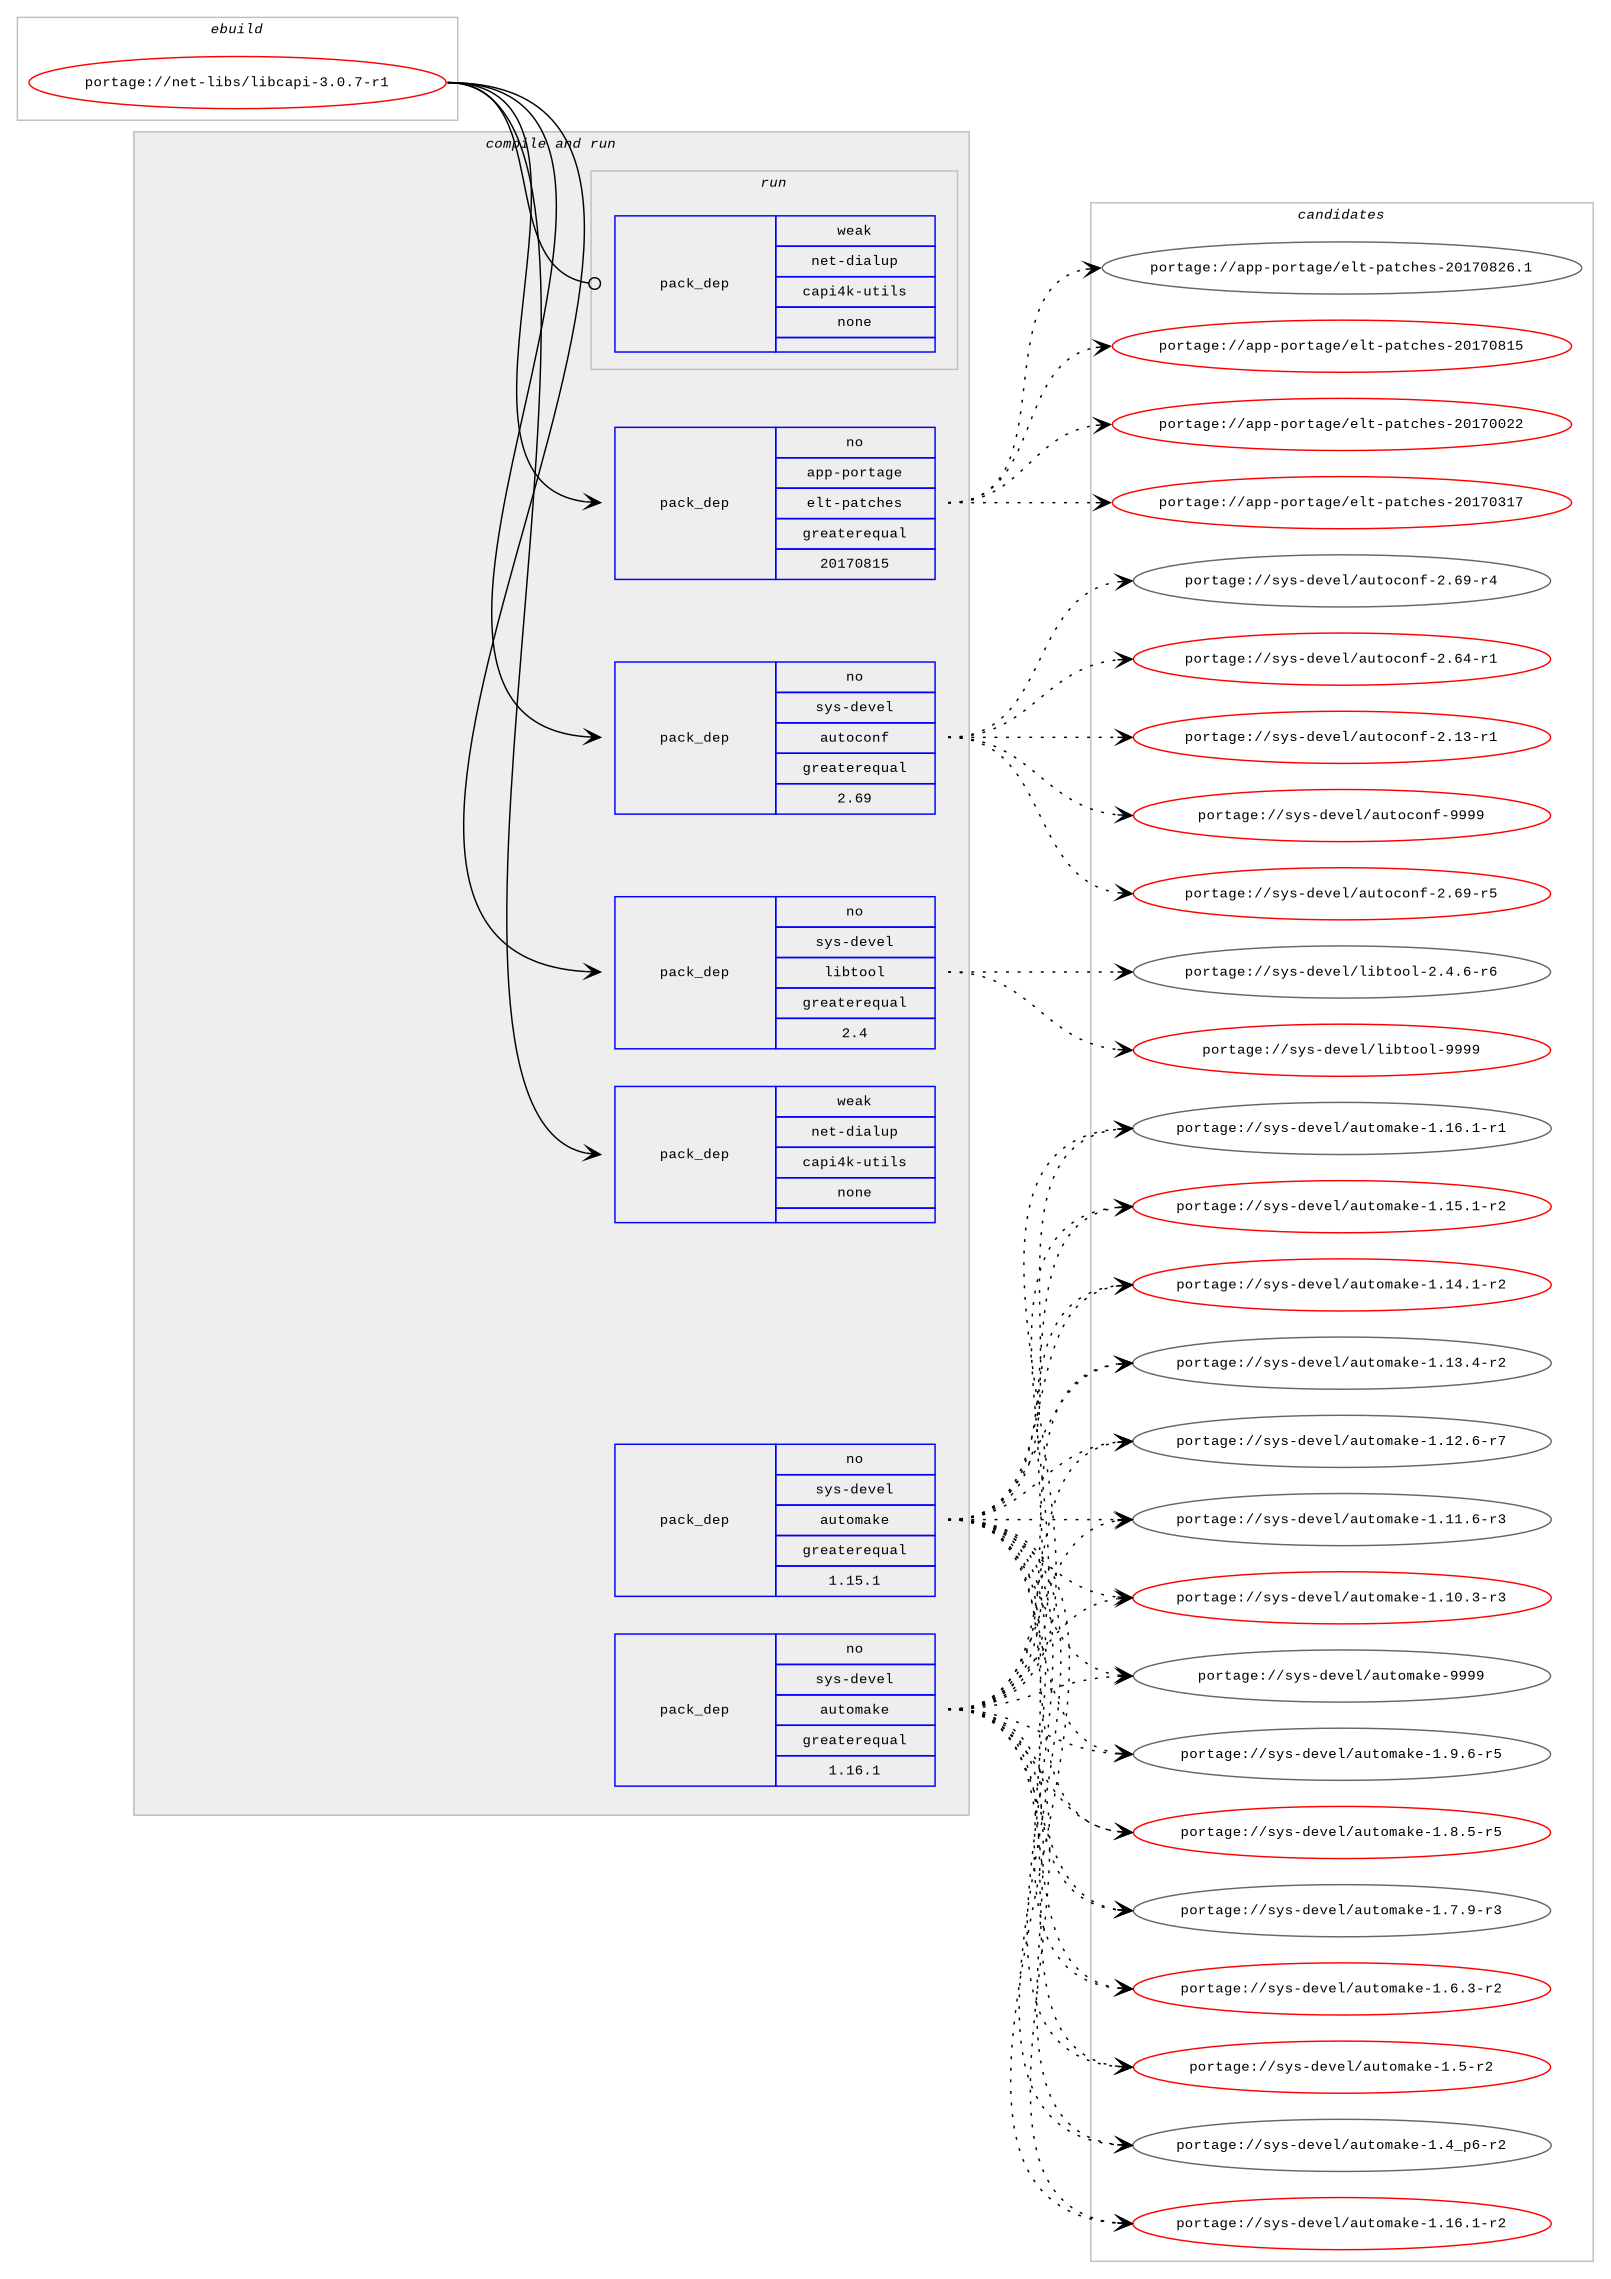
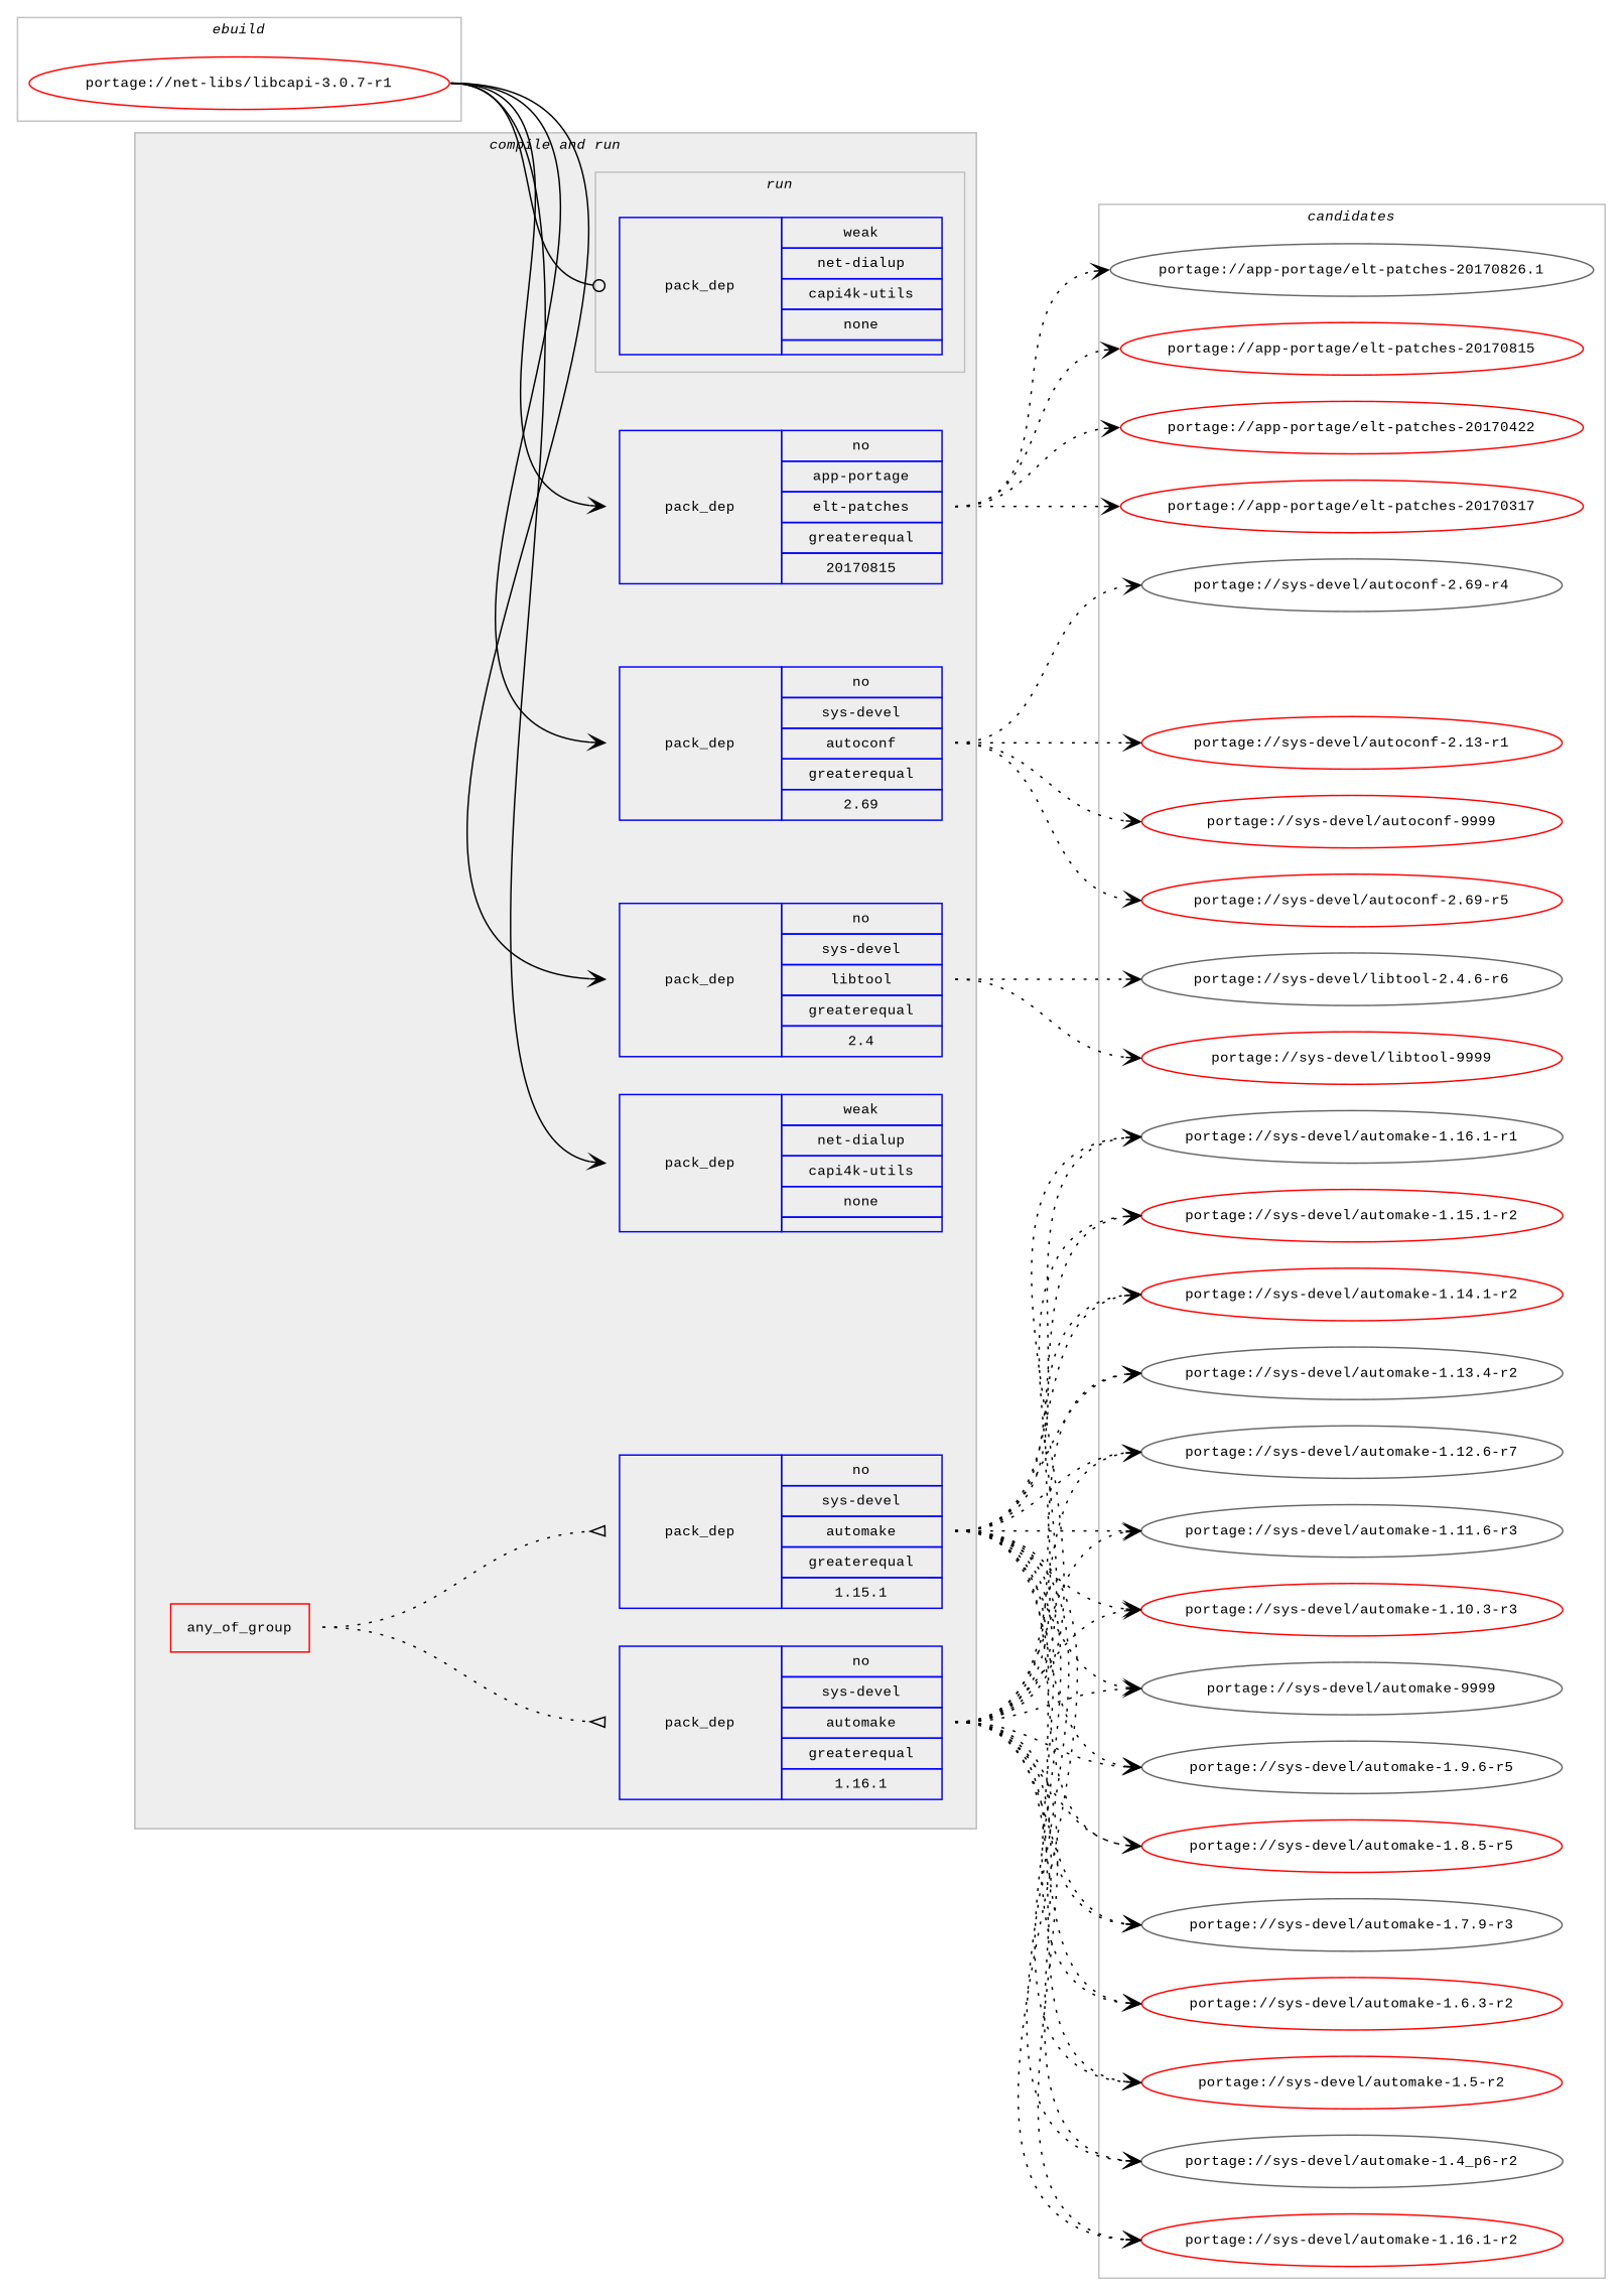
  digraph {
    compound=true
    concentrate=true
    fontname="Liberation Mono"
    fontsize=10
    newrank=true
    rankdir=LR
    ranksep=1.5
    node [color=red fontname="Liberation Mono" fontsize=10]
    edge [arrowhead=vee fontname="Liberation Mono" headport=w style=dotted tailport=e weight=100]
    n1 [label="portage://net-libs/libcapi-3.0.7-r1" width=4]
    n2 [color=blue label=<<TABLE BORDER="0" CELLBORDER="1" CELLSPACING="0" CELLPADDING="4" WIDTH="220"><TR><TD ROWSPAN="6" CELLPADDING="30">pack_dep</TD></TR><TR><TD WIDTH="110">no</TD></TR><TR><TD>sys-devel</TD></TR><TR><TD>automake</TD></TR><TR><TD>greaterequal</TD></TR><TR><TD>1.16.1</TD></TR></TABLE>> shape=none]
    n3 [color=blue label=<<TABLE BORDER="0" CELLBORDER="1" CELLSPACING="0" CELLPADDING="4" WIDTH="220"><TR><TD ROWSPAN="6" CELLPADDING="30">pack_dep</TD></TR><TR><TD WIDTH="110">no</TD></TR><TR><TD>sys-devel</TD></TR><TR><TD>automake</TD></TR><TR><TD>greaterequal</TD></TR><TR><TD>1.15.1</TD></TR></TABLE>> shape=none]
+   n4 [label=<<TABLE BORDER="0" CELLBORDER="1" CELLSPACING="0" CELLPADDING="4"><TR><TD CELLPADDING="10">any_of_group</TD></TR></TABLE>> shape=none]
    n5 [color=blue label=<<TABLE BORDER="0" CELLBORDER="1" CELLSPACING="0" CELLPADDING="4" WIDTH="220"><TR><TD ROWSPAN="6" CELLPADDING="30">pack_dep</TD></TR><TR><TD WIDTH="110">no</TD></TR><TR><TD>app-portage</TD></TR><TR><TD>elt-patches</TD></TR><TR><TD>greaterequal</TD></TR><TR><TD>20170815</TD></TR></TABLE>> shape=none]
    n6 [color=blue label=<<TABLE BORDER="0" CELLBORDER="1" CELLSPACING="0" CELLPADDING="4" WIDTH="220"><TR><TD ROWSPAN="6" CELLPADDING="30">pack_dep</TD></TR><TR><TD WIDTH="110">no</TD></TR><TR><TD>sys-devel</TD></TR><TR><TD>autoconf</TD></TR><TR><TD>greaterequal</TD></TR><TR><TD>2.69</TD></TR></TABLE>> shape=none]
    n7 [color=blue label=<<TABLE BORDER="0" CELLBORDER="1" CELLSPACING="0" CELLPADDING="4" WIDTH="220"><TR><TD ROWSPAN="6" CELLPADDING="30">pack_dep</TD></TR><TR><TD WIDTH="110">no</TD></TR><TR><TD>sys-devel</TD></TR><TR><TD>libtool</TD></TR><TR><TD>greaterequal</TD></TR><TR><TD>2.4</TD></TR></TABLE>> shape=none]
    n8 [color=blue label=<<TABLE BORDER="0" CELLBORDER="1" CELLSPACING="0" CELLPADDING="4" WIDTH="220"><TR><TD ROWSPAN="6" CELLPADDING="30">pack_dep</TD></TR><TR><TD WIDTH="110">weak</TD></TR><TR><TD>net-dialup</TD></TR><TR><TD>capi4k-utils</TD></TR><TR><TD>none</TD></TR><TR><TD></TD></TR></TABLE>> shape=none]
    n9 [color=blue label=<<TABLE BORDER="0" CELLBORDER="1" CELLSPACING="0" CELLPADDING="4" WIDTH="220"><TR><TD ROWSPAN="6" CELLPADDING="30">pack_dep</TD></TR><TR><TD WIDTH="110">weak</TD></TR><TR><TD>net-dialup</TD></TR><TR><TD>capi4k-utils</TD></TR><TR><TD>none</TD></TR><TR><TD></TD></TR></TABLE>> shape=none]
    n10 [color=gray40 label="portage://sys-devel/automake-9999" width=4]
    n11 [color=gray40 label="portage://sys-devel/automake-1.9.6-r5" width=4]
    n12 [label="portage://sys-devel/automake-1.8.5-r5" width=4]
    n13 [color=gray40 label="portage://sys-devel/automake-1.7.9-r3" width=4]
    n14 [label="portage://sys-devel/automake-1.6.3-r2" width=4]
    n15 [label="portage://sys-devel/automake-1.5-r2" width=4]
    n16 [color=gray40 label="portage://sys-devel/automake-1.4_p6-r2" width=4]
    n17 [label="portage://sys-devel/automake-1.16.1-r2" width=4]
    n18 [color=gray40 label="portage://sys-devel/automake-1.16.1-r1" width=4]
    n19 [label="portage://sys-devel/automake-1.15.1-r2" width=4]
    n20 [label="portage://sys-devel/automake-1.14.1-r2" width=4]
    n21 [color=gray40 label="portage://sys-devel/automake-1.13.4-r2" width=4]
    n22 [color=gray40 label="portage://sys-devel/automake-1.12.6-r7" width=4]
    n23 [color=gray40 label="portage://sys-devel/automake-1.11.6-r3" width=4]
    n24 [label="portage://sys-devel/automake-1.10.3-r3" width=4]
    n25 [color=gray40 label="portage://app-portage/elt-patches-20170826.1" width=4]
    n26 [label="portage://app-portage/elt-patches-20170815" width=4]
-   n27 [label="portage://app-portage/elt-patches-20170022" width=4]
+   n27 [label="portage://app-portage/elt-patches-20170422" width=4]
    n28 [label="portage://app-portage/elt-patches-20170317" width=4]
    n29 [label="portage://sys-devel/autoconf-9999" width=4]
    n30 [label="portage://sys-devel/autoconf-2.69-r5" width=4]
    n31 [color=gray40 label="portage://sys-devel/autoconf-2.69-r4" width=4]
-   n32 [label="portage://sys-devel/autoconf-2.64-r1" width=4]
    n33 [label="portage://sys-devel/autoconf-2.13-r1" width=4]
    n34 [label="portage://sys-devel/libtool-9999" width=4]
    n35 [color=gray40 label="portage://sys-devel/libtool-2.4.6-r6" width=4]
    subgraph cluster_1 {
      color=gray
      label=<<i>ebuild</i>>
      rank=same
      n1
    }
    subgraph cluster_2 {
      color=gray
      label=<<i>dependencies</i>>
      subgraph cluster_3 {
        color=gray
        fillcolor="#eeeeee"
        label=<<i>compile</i>>
        style=filled
        subgraph sub_4 {
          color=gray
          fillcolor="#eeeeee"
          label=<<i>compile</i>>
          style=filled
+         n4
          subgraph sub_5 {
            color=gray
            fillcolor="#eeeeee"
            label=<<i>compile</i>>
            style=filled
            n2
          }
          subgraph sub_6 {
            color=gray
            fillcolor="#eeeeee"
            label=<<i>compile</i>>
            style=filled
            n3
          }
        }
        subgraph sub_7 {
          color=gray
          fillcolor="#eeeeee"
          label=<<i>compile</i>>
          style=filled
          n5
        }
        subgraph sub_8 {
          color=gray
          fillcolor="#eeeeee"
          label=<<i>compile</i>>
          style=filled
          n6
        }
        subgraph sub_9 {
          color=gray
          fillcolor="#eeeeee"
          label=<<i>compile</i>>
          style=filled
          n7
        }
        subgraph sub_10 {
          color=gray
          fillcolor="#eeeeee"
          label=<<i>compile</i>>
          style=filled
          n8
        }
      }
      subgraph cluster_11 {
        color=gray
        fillcolor="#eeeeee"
        label=<<i>compile and run</i>>
        style=filled
      }
      subgraph cluster_12 {
        color=gray
        fillcolor="#eeeeee"
        label=<<i>run</i>>
        style=filled
        subgraph sub_13 {
          color=gray
          fillcolor="#eeeeee"
          label=<<i>run</i>>
          style=filled
          n9
        }
      }
    }
    subgraph cluster_14 {
      color=gray
      label=<<i>candidates</i>>
      rank=same
      subgraph sub_15 {
        color=black
        label=<<i>candidates</i>>
        nodesep=1
        rank=same
        n10
        n11
        n12
        n13
        n14
        n15
        n16
        n17
        n18
        n19
        n20
        n21
        n22
        n23
        n24
      }
      subgraph sub_16 {
        color=black
        label=<<i>candidates</i>>
        nodesep=1
        rank=same
        n10
        n11
        n12
        n13
        n14
        n15
        n16
        n17
        n18
        n19
        n20
        n21
        n22
        n23
        n24
      }
      subgraph sub_17 {
        color=black
        label=<<i>candidates</i>>
        nodesep=1
        rank=same
        n25
        n26
        n27
        n28
      }
      subgraph sub_18 {
        color=black
        label=<<i>candidates</i>>
        nodesep=1
        rank=same
        n29
        n30
        n31
-       n32
        n33
      }
      subgraph sub_19 {
        color=black
        label=<<i>candidates</i>>
        nodesep=1
        rank=same
        n34
        n35
      }
      subgraph sub_20 {
        color=black
        label=<<i>candidates</i>>
        nodesep=1
        rank=same
      }
      subgraph sub_21 {
        color=black
        label=<<i>candidates</i>>
        nodesep=1
        rank=same
      }
    }
    n1 -> n5 [style=solid weight=20]
    n1 -> n6 [style=solid weight=20]
    n1 -> n7 [style=solid weight=20]
    n1 -> n8 [style=solid weight=20]
    n1 -> n9 [arrowhead=odot style=solid weight=20]
    n2 -> n10
    n2 -> n11
    n2 -> n12
    n2 -> n13
    n2 -> n14
    n2 -> n15
    n2 -> n16
    n2 -> n17
    n2 -> n18
    n2 -> n19
    n2 -> n20
    n2 -> n21
    n2 -> n22
    n2 -> n23
    n2 -> n24
    n3 -> n10
    n3 -> n11
    n3 -> n12
    n3 -> n13
    n3 -> n14
    n3 -> n15
    n3 -> n16
    n3 -> n17
    n3 -> n18
    n3 -> n19
    n3 -> n20
    n3 -> n21
    n3 -> n22
    n3 -> n23
    n3 -> n24
+   n4 -> n2 [arrowhead=oinv weight=20]
+   n4 -> n3 [arrowhead=oinv weight=20]
    n5 -> n25
    n5 -> n26
    n5 -> n27
    n5 -> n28
    n6 -> n29
    n6 -> n30
    n6 -> n31
-   n6 -> n32
    n6 -> n33
    n7 -> n34
    n7 -> n35
  }
